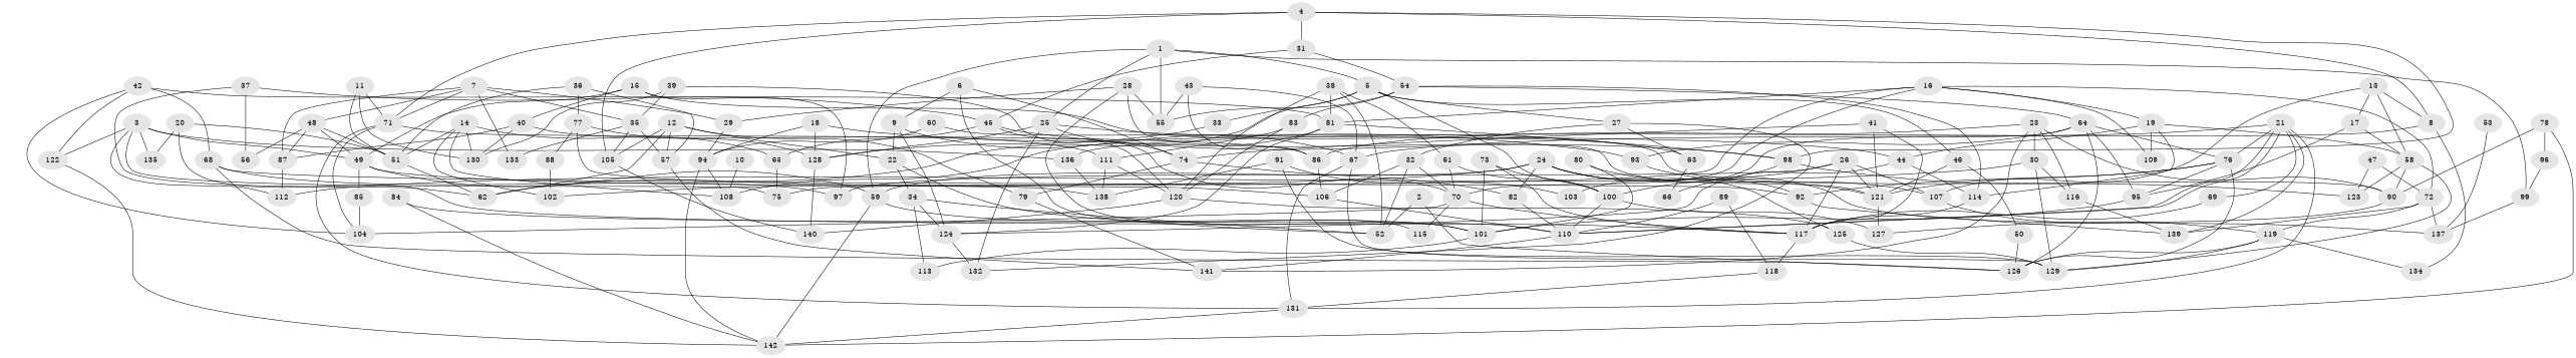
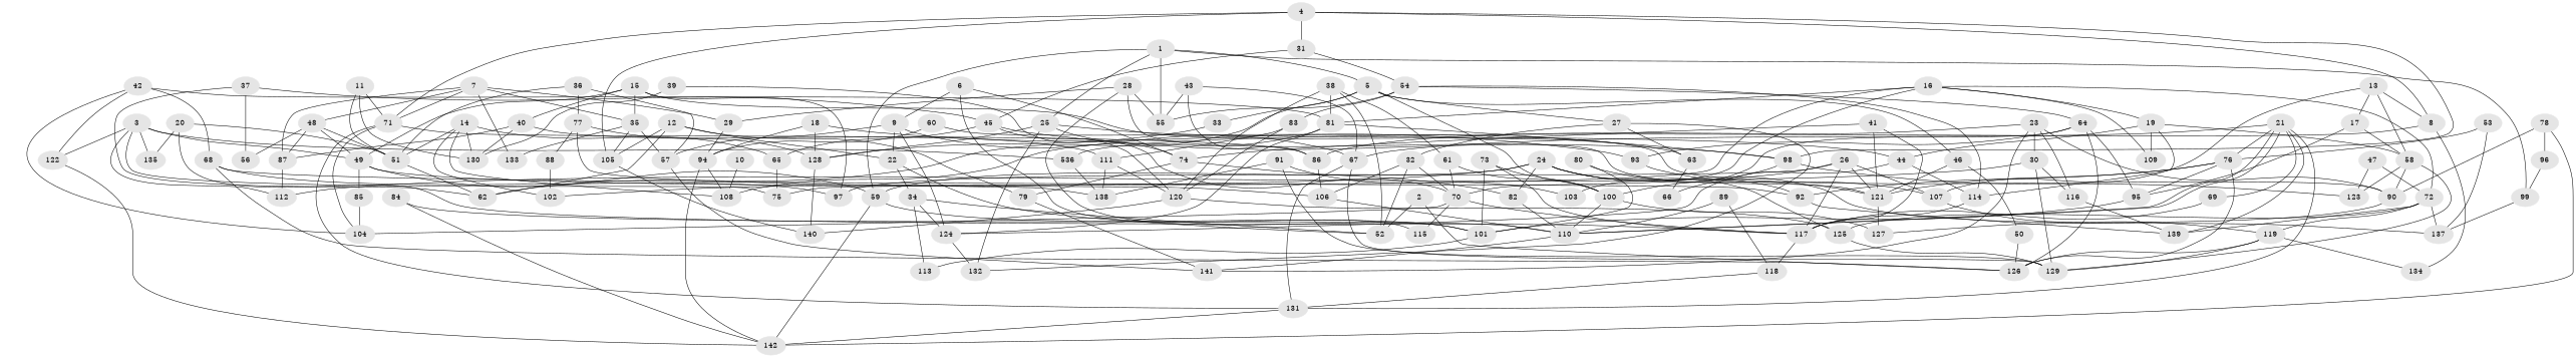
  graph {
    node [color=gray90 style=filled]
    1
    5
    25
    55
    59
    99
    27
    33
    46
    62
    100
    74
    128
    44
    132
    101
    142
    137
    2
    52
    126
    3
    49
    75
    112
    122
    135
-   136
+   136 [label=536]
    106
    85
    138
    4
    8
    31
    71
    98
    105
    134
    45
    54
    131
    86
    104
    123
    140
    63
    32
    121
    50
    110
    127
    6
    9
    115
    22
    57
    67
    124
    79
    82
    7
    29
    35
    48
    87
    133
    94
    51
    56
    34
    141
    129
    10
    108
    19
    58
    109
    114
    11
    130
    12
    13
    17
    107
    95
    90
    93
    119
    14
    65
    102
    15
    40
    97
    111
    66
    16
    70
    72
    81
    117
    139
    125
    18
    20
    118
    21
    69
    76
    92
    113
    23
    30
    116
    24
    26
    28
    120
    64
    83
    36
    77
    88
    37
    38
    61
    39
    41
    42
    68
    43
    47
    53
    103
    60
    73
    78
    96
    80
    84
    89
    91
    1 -- 5
    1 -- 25
    1 -- 55
    1 -- 59
    1 -- 99
    5 -- 27
    5 -- 33
    5 -- 46
    5 -- 62
    5 -- 100
    25 -- 74
    25 -- 128
    25 -- 44
    25 -- 132
    59 -- 101
    59 -- 142
    99 -- 137
    27 -- 132
    27 -- 63
    27 -- 32
    33 -- 128
    46 -- 121
    46 -- 50
    100 -- 110
    100 -- 127
    74 -- 79
    74 -- 82
    128 -- 140
    44 -- 124
    44 -- 114
    101 -- 113
    2 -- 52
    2 -- 126
    3 -- 49
    3 -- 75
    3 -- 112
    3 -- 122
    3 -- 135
    3 -- 136
    49 -- 59
    49 -- 106
    49 -- 85
    122 -- 142
    136 -- 138
    106 -- 110
    85 -- 104
    4 -- 8
    4 -- 31
    4 -- 71
    4 -- 98
    4 -- 105
    8 -- 136
    8 -- 134
    31 -- 45
    31 -- 54
    71 -- 131
    71 -- 86
    71 -- 104
    98 -- 100
    98 -- 123
    105 -- 140
    45 -- 98
    45 -- 65
    45 -- 120
    54 -- 55
    54 -- 114
    54 -- 64
    54 -- 83
    131 -- 142
    86 -- 106
    63 -- 66
    32 -- 52
    32 -- 106
    32 -- 70
    121 -- 127
    50 -- 126
    110 -- 141
    6 -- 74
    6 -- 9
    6 -- 115
    9 -- 22
-   12 -- 57
+   9 -- 57
    9 -- 67
    9 -- 124
    22 -- 52
    22 -- 34
    57 -- 141
    67 -- 131
    67 -- 129
    124 -- 132
    79 -- 141
    82 -- 110
    7 -- 71
    7 -- 29
    7 -- 35
    7 -- 48
    7 -- 87
    7 -- 133
    29 -- 94
    35 -- 105
    35 -- 57
    35 -- 133
    48 -- 49
    48 -- 87
    48 -- 51
    48 -- 56
    87 -- 112
    94 -- 142
    94 -- 108
    51 -- 62
    34 -- 52
    34 -- 124
    34 -- 113
    10 -- 108
    19 -- 44
    19 -- 58
    19 -- 109
    19 -- 114
    58 -- 123
    58 -- 129
    58 -- 90
    114 -- 117
    11 -- 71
    11 -- 51
    11 -- 130
    12 -- 62
    12 -- 105
    12 -- 22
    12 -- 79
    13 -- 8
    13 -- 58
    13 -- 17
    13 -- 107
    17 -- 58
    17 -- 95
    107 -- 119
    95 -- 101
    90 -- 127
    93 -- 107
    119 -- 126
    119 -- 134
    119 -- 129
    14 -- 51
    14 -- 108
    14 -- 130
    14 -- 65
    14 -- 102
    65 -- 75
    15 -- 49
    15 -- 63
-   39 -- 35
+   15 -- 35
    15 -- 40
    15 -- 97
    40 -- 87
    40 -- 130
    40 -- 111
    111 -- 138
    111 -- 120
    16 -- 75
    16 -- 19
    16 -- 109
    16 -- 70
    16 -- 72
    16 -- 81
    70 -- 104
    70 -- 115
    70 -- 117
    72 -- 137
    72 -- 119
    72 -- 139
+   72 -- 125
    81 -- 98
    81 -- 124
    81 -- 108
    117 -- 118
    125 -- 129
    18 -- 128
    18 -- 94
    18 -- 93
    20 -- 135
    20 -- 51
    20 -- 117
    118 -- 131
    21 -- 131
    21 -- 110
    21 -- 110
    21 -- 67
    21 -- 139
    21 -- 69
    21 -- 76
    69 -- 117
    76 -- 126
    76 -- 121
    76 -- 95
    76 -- 92
    92 -- 139
    23 -- 86
    23 -- 141
    23 -- 90
    23 -- 30
    23 -- 116
    30 -- 112
    30 -- 129
    30 -- 116
    116 -- 139
    24 -- 59
    24 -- 137
    24 -- 82
    24 -- 102
    24 -- 125
    24 -- 92
    26 -- 121
    26 -- 107
    26 -- 97
    26 -- 66
    26 -- 117
    28 -- 55
    28 -- 101
    28 -- 121
    28 -- 29
    120 -- 140
    120 -- 125
    64 -- 126
    64 -- 95
    64 -- 93
    64 -- 103
    83 -- 111
    83 -- 120
    36 -- 57
    36 -- 51
    36 -- 77
    77 -- 128
    77 -- 138
    77 -- 88
    88 -- 102
    37 -- 62
    37 -- 45
    37 -- 56
    38 -- 52
    38 -- 81
    38 -- 120
    38 -- 61
    61 -- 100
    61 -- 70
    39 -- 130
    39 -- 70
    41 -- 74
    41 -- 121
    41 -- 117
    42 -- 122
    42 -- 104
    42 -- 81
    42 -- 68
    68 -- 126
    68 -- 97
    68 -- 92
    43 -- 55
    43 -- 86
    43 -- 67
    47 -- 123
    47 -- 72
    53 -- 137
-   64 -- 76
+   53 -- 76
    60 -- 94
    60 -- 90
    73 -- 100
    73 -- 101
    73 -- 117
    78 -- 142
    78 -- 90
    78 -- 96
    96 -- 99
    80 -- 101
    80 -- 121
    84 -- 142
    84 -- 110
    89 -- 110
    89 -- 118
    91 -- 138
    91 -- 129
    91 -- 103
  }
